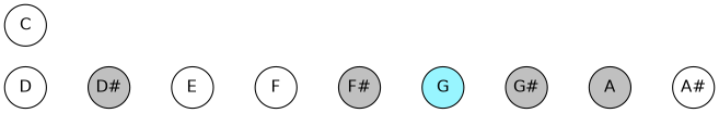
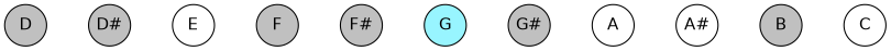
  graph {
    mindist=.1
    rankdir=LR
    node [fillcolor=gray fontname=Helvetica margin=0 shape=circle style=filled]
    edge [style=invis]
    E [fillcolor=white]
-   F [fillcolor=white]
+   F
    "F#"
    G [fillcolor=cadetblue1]
    "G#"
-   A
+   A [fillcolor=white]
    "A#" [fillcolor=white]
+   B
    C [fillcolor=white]
-   D [fillcolor=white]
+   D
    "D#"
    subgraph sub_1 {
      E
      F
      "F#"
      G
      "G#"
      A
      "A#"
+     B
      C
      D
      "D#"
    }
    E -- F
    F -- "F#"
    "F#" -- G
    G -- "G#"
    "G#" -- A
    A -- "A#"
+   "A#" -- B
+   B -- C
    D -- "D#"
    "D#" -- E
  }
